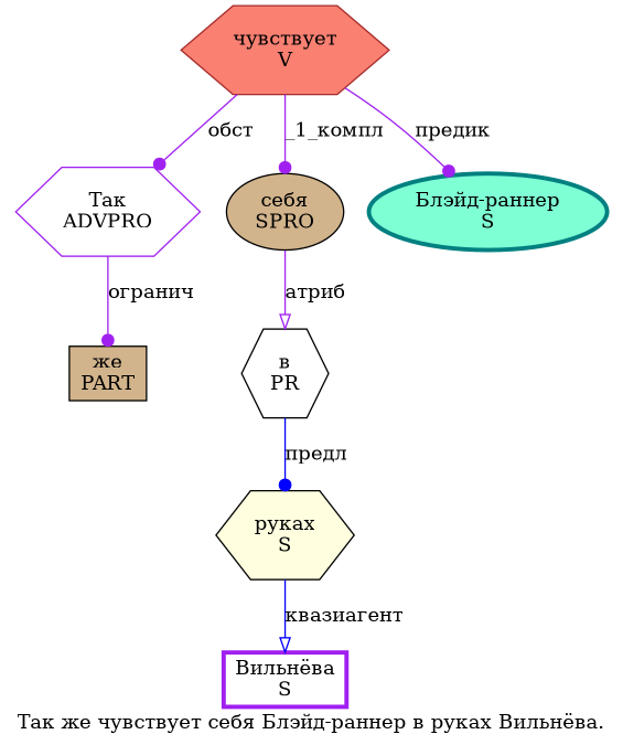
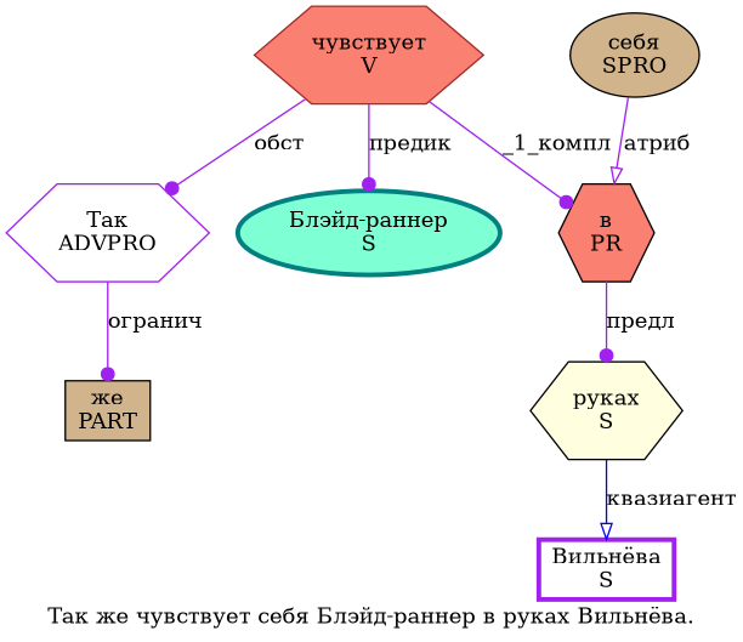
  digraph {
    label="Так же чувствует себя Блэйд-раннер в руках Вильнёва."
    node [color=black fillcolor=white penwidth=1 shape=hexagon style=filled]
    edge [arrowhead=dot color=purple]
    n1 [color=purple label="Так\nADVPRO"]
    n2 [fillcolor=tan label="же\nPART" shape=box]
    n3 [color=brown fillcolor=salmon label="чувствует\nV"]
    n4 [fillcolor=tan label="себя\nSPRO" shape=ellipse]
    n5 [color=teal fillcolor=aquamarine label="Блэйд-раннер\nS" penwidth=3 shape=ellipse]
-   n6 [label="в\nPR"]
+   n6 [fillcolor=salmon label="в\nPR"]
    n7 [fillcolor=lightyellow label="руках\nS"]
    n8 [color=purple label="Вильнёва\nS" penwidth=3 shape=box]
    n1 -> n2 [label="огранич"]
    n3 -> n1 [label="обст"]
-   n3 -> n4 [label="_1_компл"]
+   n3 -> n6 [label="_1_компл"]
    n3 -> n5 [label="предик"]
    n4 -> n6 [arrowhead=onormal label="атриб"]
-   n6 -> n7 [color=blue label="предл"]
+   n6 -> n7 [label="предл"]
    n7 -> n8 [arrowhead=onormal color=blue label="квазиагент"]
  }
